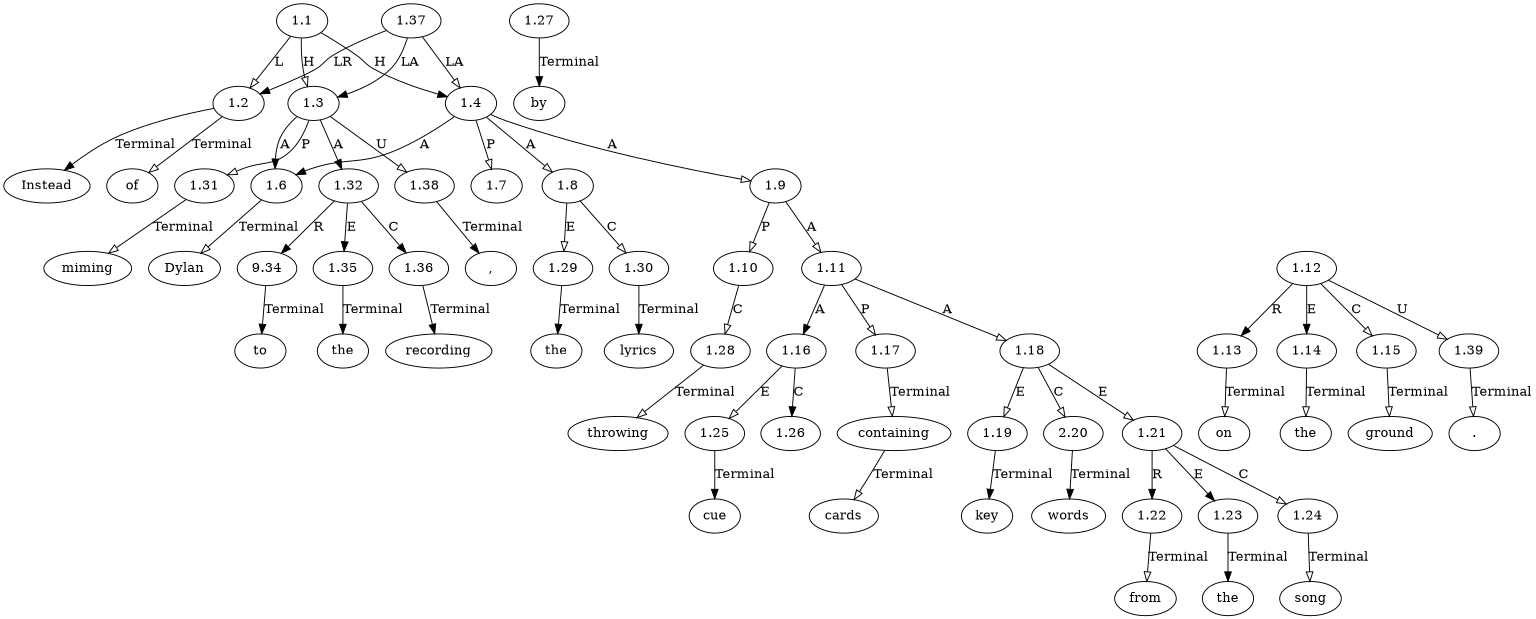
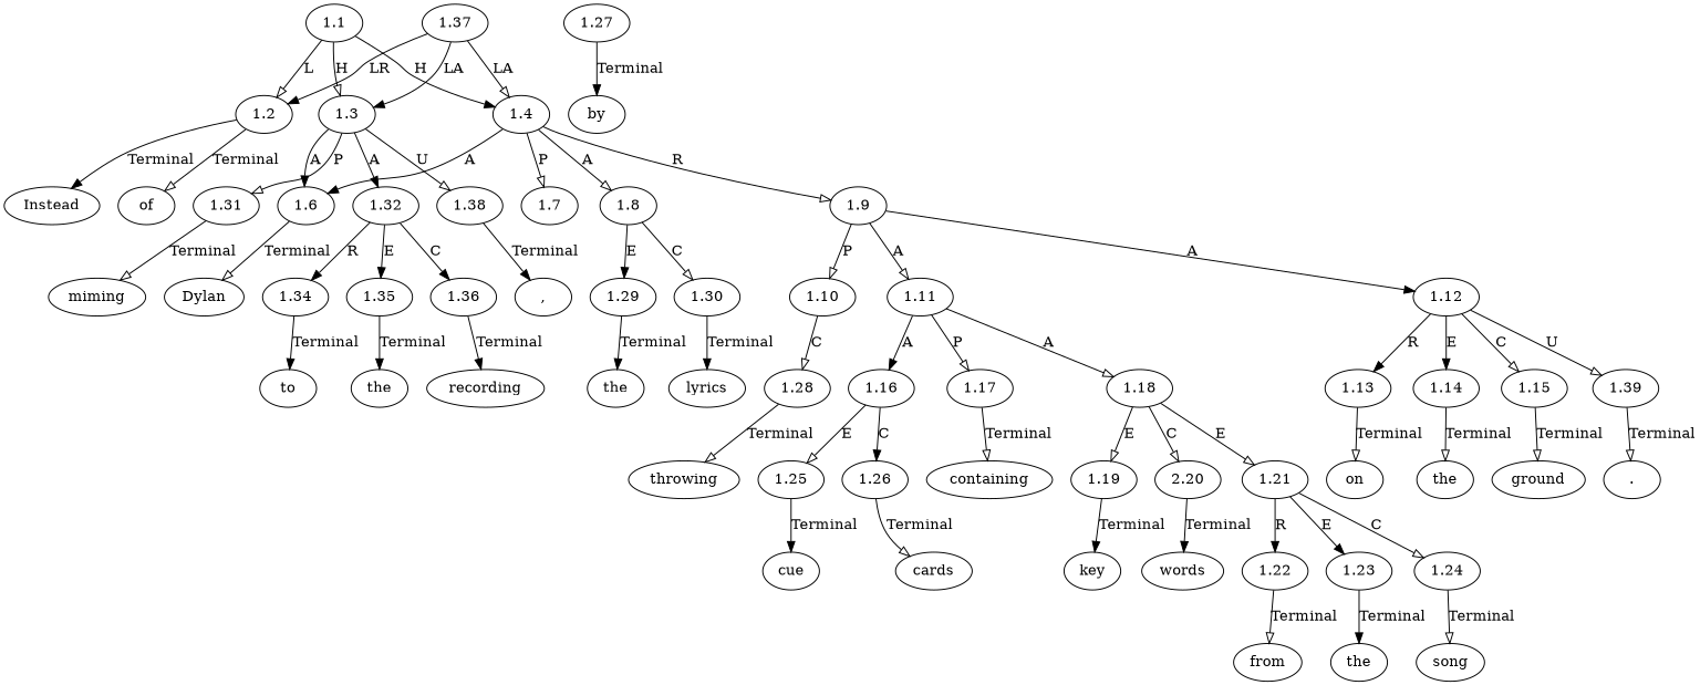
  digraph {
    node [ordering=out]
    edge [arrowhead=onormal ordering=out]
    n1 [label=Instead]
    n2 [label=the]
    n3 [label=lyrics]
    n4 [label=by]
    n5 [label=throwing]
    n6 [label=cue]
    n7 [label=cards]
    n8 [label=containing]
    n9 [label=key]
    n10 [label=words]
    n11 [label=from]
    n12 [label=of]
    n13 [label=the]
    n14 [label=song]
    n15 [label=on]
    n16 [label=the]
    n17 [label=ground]
    n18 [label="."]
    n19 [label=miming]
    n20 [label=to]
    n21 [label=the]
    n22 [label=recording]
    n23 [label=","]
    n24 [label=Dylan]
    n25 [label=1.1]
    n26 [label=1.2]
    n27 [label=1.3]
    n28 [label=1.4]
    n29 [label=1.6]
    n30 [label=1.31]
    n31 [label=1.32]
    n32 [label=1.38]
    n33 [label=1.7]
    n34 [label=1.8]
    n35 [label=1.9]
-   n36 [label=9.34]
+   n36 [label=1.34]
    n37 [label=1.35]
    n38 [label=1.36]
    n39 [label=1.29]
    n40 [label=1.30]
    n41 [label=1.10]
    n42 [label=1.11]
    n43 [label=1.12]
    n44 [label=1.28]
    n45 [label=1.16]
    n46 [label=1.17]
    n47 [label=1.18]
    n48 [label=1.13]
    n49 [label=1.14]
    n50 [label=1.15]
    n51 [label=1.39]
    n52 [label=1.27]
    n53 [label=1.25]
    n54 [label=1.26]
    n55 [label=1.19]
    n56 [label=2.20]
    n57 [label=1.21]
    n58 [label=1.22]
    n59 [label=1.23]
    n60 [label=1.24]
    n61 [label=1.37]
    n25 -> n26 [label=L]
    n25 -> n27 [label=H]
    n25 -> n28 [arrowhead=normal label=H]
    n26 -> n1 [arrowhead=normal label=Terminal]
    n26 -> n12 [label=Terminal]
    n27 -> n29 [arrowhead=normal label=A]
    n27 -> n30 [label=P]
    n27 -> n31 [arrowhead=normal label=A]
    n27 -> n32 [label=U]
    n28 -> n29 [arrowhead=normal label=A]
    n28 -> n33 [label=P]
    n28 -> n34 [label=A]
-   n28 -> n35 [label=A]
+   n28 -> n35 [label=R]
    n29 -> n24 [label=Terminal]
    n30 -> n19 [label=Terminal]
    n31 -> n36 [arrowhead=normal label=R]
    n31 -> n37 [arrowhead=normal label=E]
    n31 -> n38 [arrowhead=normal label=C]
    n32 -> n23 [arrowhead=normal label=Terminal]
-   n34 -> n39 [label=E]
+   n34 -> n39 [arrowhead=normal label=E]
    n34 -> n40 [label=C]
    n35 -> n41 [label=P]
    n35 -> n42 [label=A]
+   n35 -> n43 [arrowhead=normal label=A]
    n36 -> n20 [arrowhead=normal label=Terminal]
    n37 -> n21 [arrowhead=normal label=Terminal]
    n38 -> n22 [arrowhead=normal label=Terminal]
    n39 -> n2 [arrowhead=normal label=Terminal]
    n40 -> n3 [arrowhead=normal label=Terminal]
    n41 -> n44 [label=C]
    n42 -> n45 [arrowhead=normal label=A]
    n42 -> n46 [label=P]
    n42 -> n47 [label=A]
    n43 -> n48 [arrowhead=normal label=R]
    n43 -> n49 [arrowhead=normal label=E]
    n43 -> n50 [label=C]
    n43 -> n51 [label=U]
    n44 -> n5 [label=Terminal]
    n45 -> n53 [label=E]
    n45 -> n54 [arrowhead=normal label=C]
    n46 -> n8 [label=Terminal]
    n47 -> n55 [label=E]
    n47 -> n56 [label=C]
    n47 -> n57 [label=E]
    n48 -> n15 [label=Terminal]
    n49 -> n16 [label=Terminal]
    n50 -> n17 [label=Terminal]
    n51 -> n18 [label=Terminal]
    n52 -> n4 [arrowhead=normal label=Terminal]
    n53 -> n6 [arrowhead=normal label=Terminal]
-   n8 -> n7 [label=Terminal]
+   n54 -> n7 [label=Terminal]
    n55 -> n9 [arrowhead=normal label=Terminal]
    n56 -> n10 [arrowhead=normal label=Terminal]
    n57 -> n58 [arrowhead=normal label=R]
    n57 -> n59 [arrowhead=normal label=E]
    n57 -> n60 [label=C]
    n58 -> n11 [label=Terminal]
    n59 -> n13 [arrowhead=normal label=Terminal]
    n60 -> n14 [label=Terminal]
    n61 -> n26 [arrowhead=normal label=LR]
    n61 -> n27 [arrowhead=normal label=LA]
    n61 -> n28 [label=LA]
  }
